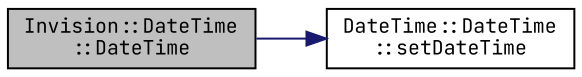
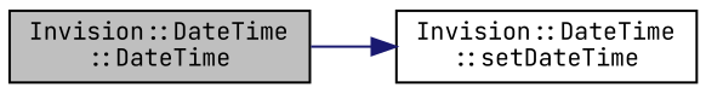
  digraph {
    rankdir=LR
    fontname="JetBrains Mono"
    node [color=black fontname="JetBrains Mono" fontsize=10 shape=record style=filled]
    n1 [fillcolor=grey75 fontcolor=black height=0.2 label="Invision::DateTime\l::DateTime" width=0.4]
-   n2 [fillcolor=white height=0.2 label="DateTime::DateTime\l::setDateTime" width=0.4]
+   n2 [fillcolor=white height=0.2 label="Invision::DateTime\l::setDateTime" width=0.4]
    n1 -> n2 [color=midnightblue fontname="JetBrains Mono" fontsize=10 labelfontname=Helvetica labelfontsize=10 style=solid]
  }
